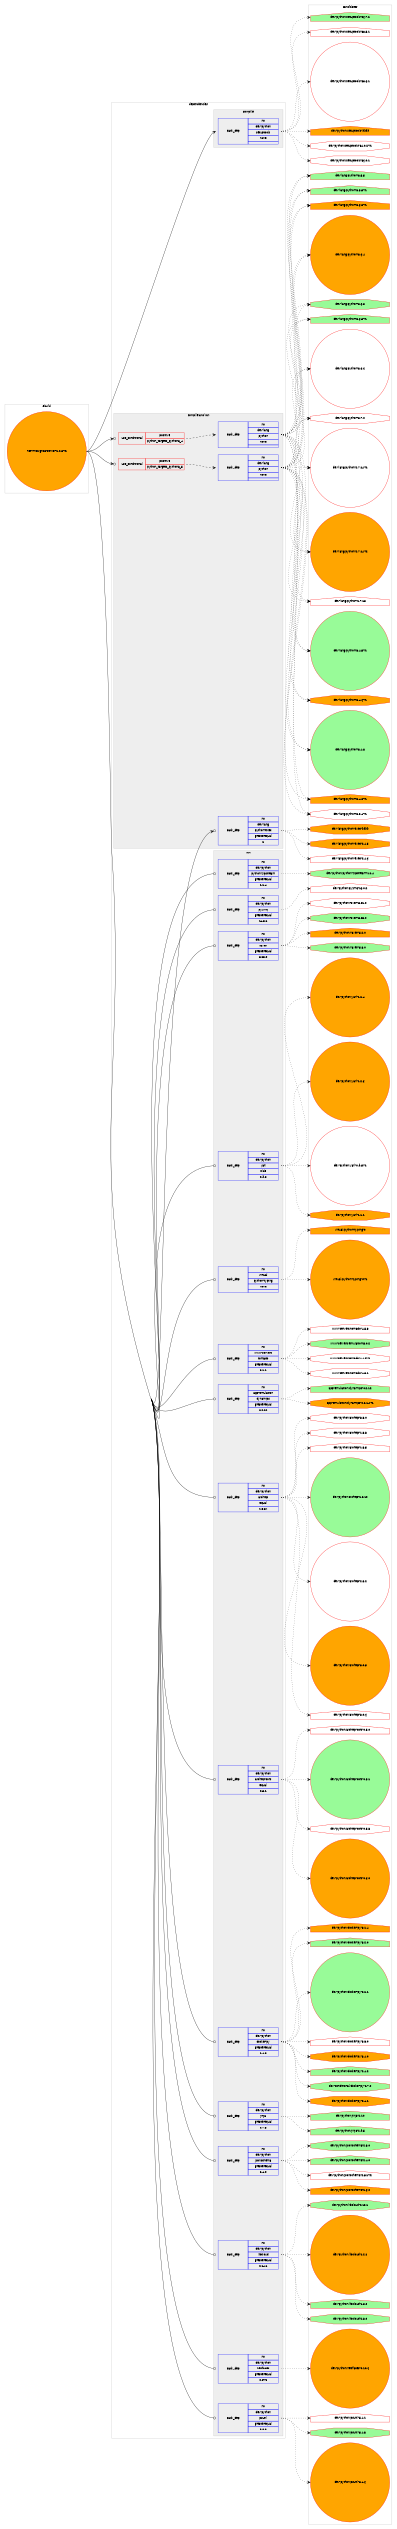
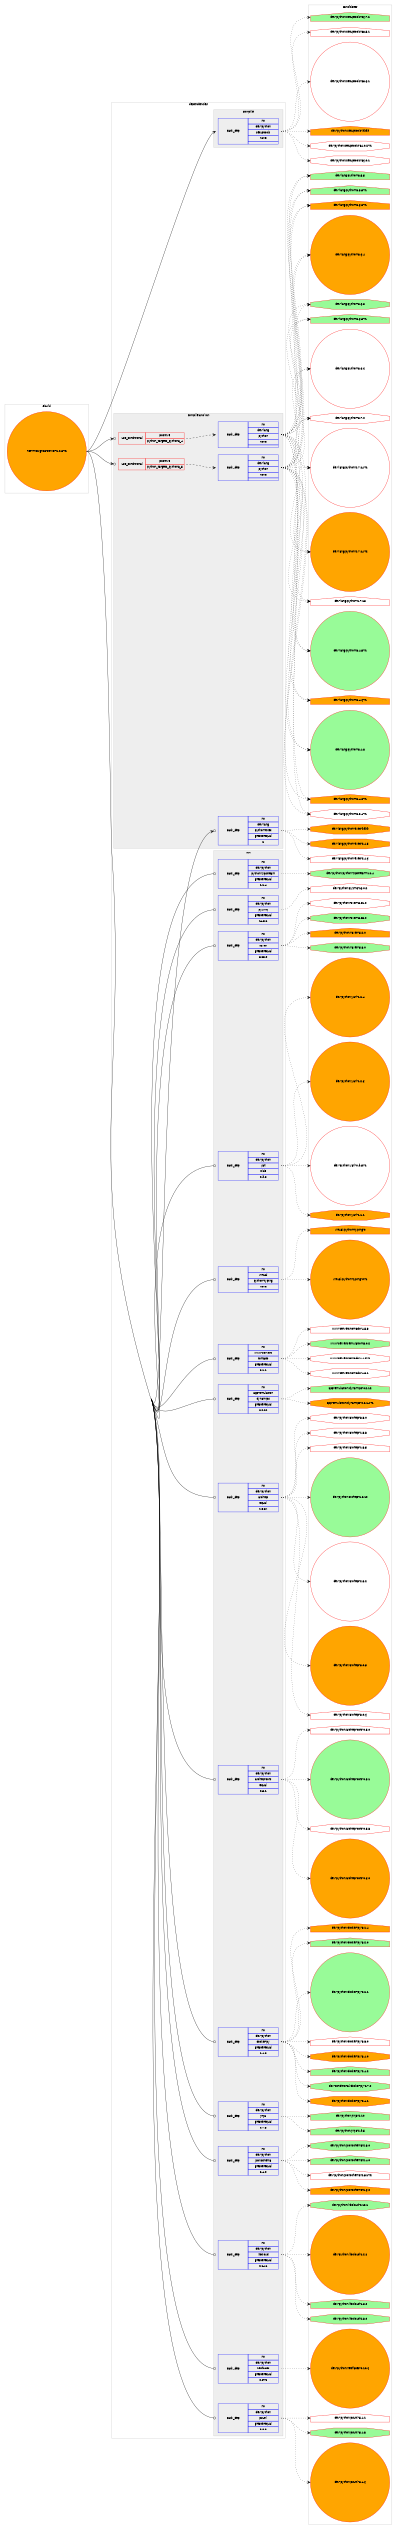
  digraph {
    compound=true
    concentrate=true
    fontname=Helvetica
    fontsize=10
    newrank=true
    rankdir=LR
    ranksep=1.5
    node [color=red fillcolor=white fontname=Helvetica fontsize=10 shape=house style=filled]
    edge [arrowhead=vee headport=w style=dotted tailport=e weight=100]
    n1 [fillcolor=orange label="net-misc/gns3-server-2.0.3-r2" shape=circle width=4]
    n2 [color=blue label=<<TABLE BORDER="0" CELLBORDER="1" CELLSPACING="0" CELLPADDING="4" WIDTH="220"><TR><TD ROWSPAN="6" CELLPADDING="30">pack_dep</TD></TR><TR><TD WIDTH="110">no</TD></TR><TR><TD>dev-python</TD></TR><TR><TD>setuptools</TD></TR><TR><TD>none</TD></TR><TR><TD></TD></TR></TABLE>> shape=none fillcolor="" style=""]
    n3 [color=blue label=<<TABLE BORDER="0" CELLBORDER="1" CELLSPACING="0" CELLPADDING="4" WIDTH="220"><TR><TD ROWSPAN="6" CELLPADDING="30">pack_dep</TD></TR><TR><TD WIDTH="110">no</TD></TR><TR><TD>dev-lang</TD></TR><TR><TD>python</TD></TR><TR><TD>none</TD></TR><TR><TD></TD></TR></TABLE>> shape=none fillcolor="" style=""]
    n4 [label=<<TABLE BORDER="0" CELLBORDER="1" CELLSPACING="0" CELLPADDING="4"><TR><TD ROWSPAN="3" CELLPADDING="10">use_conditional</TD></TR><TR><TD>positive</TD></TR><TR><TD>python_targets_python3_4</TD></TR></TABLE>> shape=none fillcolor="" style=""]
    n5 [color=blue label=<<TABLE BORDER="0" CELLBORDER="1" CELLSPACING="0" CELLPADDING="4" WIDTH="220"><TR><TD ROWSPAN="6" CELLPADDING="30">pack_dep</TD></TR><TR><TD WIDTH="110">no</TD></TR><TR><TD>dev-lang</TD></TR><TR><TD>python</TD></TR><TR><TD>none</TD></TR><TR><TD></TD></TR></TABLE>> shape=none fillcolor="" style=""]
    n6 [label=<<TABLE BORDER="0" CELLBORDER="1" CELLSPACING="0" CELLPADDING="4"><TR><TD ROWSPAN="3" CELLPADDING="10">use_conditional</TD></TR><TR><TD>positive</TD></TR><TR><TD>python_targets_python3_5</TD></TR></TABLE>> shape=none fillcolor="" style=""]
    n7 [color=blue label=<<TABLE BORDER="0" CELLBORDER="1" CELLSPACING="0" CELLPADDING="4" WIDTH="220"><TR><TD ROWSPAN="6" CELLPADDING="30">pack_dep</TD></TR><TR><TD WIDTH="110">no</TD></TR><TR><TD>dev-lang</TD></TR><TR><TD>python-exec</TD></TR><TR><TD>greaterequal</TD></TR><TR><TD>2</TD></TR></TABLE>> shape=none fillcolor="" style=""]
    n8 [color=blue label=<<TABLE BORDER="0" CELLBORDER="1" CELLSPACING="0" CELLPADDING="4" WIDTH="220"><TR><TD ROWSPAN="6" CELLPADDING="30">pack_dep</TD></TR><TR><TD WIDTH="110">no</TD></TR><TR><TD>app-emulation</TD></TR><TR><TD>dynamips</TD></TR><TR><TD>greaterequal</TD></TR><TR><TD>0.2.12</TD></TR></TABLE>> shape=none fillcolor="" style=""]
    n9 [color=blue label=<<TABLE BORDER="0" CELLBORDER="1" CELLSPACING="0" CELLPADDING="4" WIDTH="220"><TR><TD ROWSPAN="6" CELLPADDING="30">pack_dep</TD></TR><TR><TD WIDTH="110">no</TD></TR><TR><TD>dev-python</TD></TR><TR><TD>aiohttp</TD></TR><TR><TD>equal</TD></TR><TR><TD>1.3.5*</TD></TR></TABLE>> shape=none fillcolor="" style=""]
    n10 [color=blue label=<<TABLE BORDER="0" CELLBORDER="1" CELLSPACING="0" CELLPADDING="4" WIDTH="220"><TR><TD ROWSPAN="6" CELLPADDING="30">pack_dep</TD></TR><TR><TD WIDTH="110">no</TD></TR><TR><TD>dev-python</TD></TR><TR><TD>aiohttp-cors</TD></TR><TR><TD>equal</TD></TR><TR><TD>0.5.1</TD></TR></TABLE>> shape=none fillcolor="" style=""]
    n11 [color=blue label=<<TABLE BORDER="0" CELLBORDER="1" CELLSPACING="0" CELLPADDING="4" WIDTH="220"><TR><TD ROWSPAN="6" CELLPADDING="30">pack_dep</TD></TR><TR><TD WIDTH="110">no</TD></TR><TR><TD>dev-python</TD></TR><TR><TD>docker-py</TD></TR><TR><TD>greaterequal</TD></TR><TR><TD>1.4.0</TD></TR></TABLE>> shape=none fillcolor="" style=""]
    n12 [color=blue label=<<TABLE BORDER="0" CELLBORDER="1" CELLSPACING="0" CELLPADDING="4" WIDTH="220"><TR><TD ROWSPAN="6" CELLPADDING="30">pack_dep</TD></TR><TR><TD WIDTH="110">no</TD></TR><TR><TD>dev-python</TD></TR><TR><TD>jinja</TD></TR><TR><TD>greaterequal</TD></TR><TR><TD>2.7.3</TD></TR></TABLE>> shape=none fillcolor="" style=""]
    n13 [color=blue label=<<TABLE BORDER="0" CELLBORDER="1" CELLSPACING="0" CELLPADDING="4" WIDTH="220"><TR><TD ROWSPAN="6" CELLPADDING="30">pack_dep</TD></TR><TR><TD WIDTH="110">no</TD></TR><TR><TD>dev-python</TD></TR><TR><TD>jsonschema</TD></TR><TR><TD>greaterequal</TD></TR><TR><TD>2.4.0</TD></TR></TABLE>> shape=none fillcolor="" style=""]
    n14 [color=blue label=<<TABLE BORDER="0" CELLBORDER="1" CELLSPACING="0" CELLPADDING="4" WIDTH="220"><TR><TD ROWSPAN="6" CELLPADDING="30">pack_dep</TD></TR><TR><TD WIDTH="110">no</TD></TR><TR><TD>dev-python</TD></TR><TR><TD>libcloud</TD></TR><TR><TD>greaterequal</TD></TR><TR><TD>0.14.1</TD></TR></TABLE>> shape=none fillcolor="" style=""]
    n15 [color=blue label=<<TABLE BORDER="0" CELLBORDER="1" CELLSPACING="0" CELLPADDING="4" WIDTH="220"><TR><TD ROWSPAN="6" CELLPADDING="30">pack_dep</TD></TR><TR><TD WIDTH="110">no</TD></TR><TR><TD>dev-python</TD></TR><TR><TD>netifaces</TD></TR><TR><TD>greaterequal</TD></TR><TR><TD>0.8-r2</TD></TR></TABLE>> shape=none fillcolor="" style=""]
    n16 [color=blue label=<<TABLE BORDER="0" CELLBORDER="1" CELLSPACING="0" CELLPADDING="4" WIDTH="220"><TR><TD ROWSPAN="6" CELLPADDING="30">pack_dep</TD></TR><TR><TD WIDTH="110">no</TD></TR><TR><TD>dev-python</TD></TR><TR><TD>psutil</TD></TR><TR><TD>greaterequal</TD></TR><TR><TD>3.0.0</TD></TR></TABLE>> shape=none fillcolor="" style=""]
    n17 [color=blue label=<<TABLE BORDER="0" CELLBORDER="1" CELLSPACING="0" CELLPADDING="4" WIDTH="220"><TR><TD ROWSPAN="6" CELLPADDING="30">pack_dep</TD></TR><TR><TD WIDTH="110">no</TD></TR><TR><TD>dev-python</TD></TR><TR><TD>python-zipstream</TD></TR><TR><TD>greaterequal</TD></TR><TR><TD>1.1.4</TD></TR></TABLE>> shape=none fillcolor="" style=""]
    n18 [color=blue label=<<TABLE BORDER="0" CELLBORDER="1" CELLSPACING="0" CELLPADDING="4" WIDTH="220"><TR><TD ROWSPAN="6" CELLPADDING="30">pack_dep</TD></TR><TR><TD WIDTH="110">no</TD></TR><TR><TD>dev-python</TD></TR><TR><TD>pyzmq</TD></TR><TR><TD>greaterequal</TD></TR><TR><TD>14.3.1</TD></TR></TABLE>> shape=none fillcolor="" style=""]
    n19 [color=blue label=<<TABLE BORDER="0" CELLBORDER="1" CELLSPACING="0" CELLPADDING="4" WIDTH="220"><TR><TD ROWSPAN="6" CELLPADDING="30">pack_dep</TD></TR><TR><TD WIDTH="110">no</TD></TR><TR><TD>dev-python</TD></TR><TR><TD>raven</TD></TR><TR><TD>greaterequal</TD></TR><TR><TD>5.23.0</TD></TR></TABLE>> shape=none fillcolor="" style=""]
    n20 [color=blue label=<<TABLE BORDER="0" CELLBORDER="1" CELLSPACING="0" CELLPADDING="4" WIDTH="220"><TR><TD ROWSPAN="6" CELLPADDING="30">pack_dep</TD></TR><TR><TD WIDTH="110">no</TD></TR><TR><TD>dev-python</TD></TR><TR><TD>yarl</TD></TR><TR><TD>tilde</TD></TR><TR><TD>0.9.8</TD></TR></TABLE>> shape=none fillcolor="" style=""]
    n21 [color=blue label=<<TABLE BORDER="0" CELLBORDER="1" CELLSPACING="0" CELLPADDING="4" WIDTH="220"><TR><TD ROWSPAN="6" CELLPADDING="30">pack_dep</TD></TR><TR><TD WIDTH="110">no</TD></TR><TR><TD>virtual</TD></TR><TR><TD>python-typing</TD></TR><TR><TD>none</TD></TR><TR><TD></TD></TR></TABLE>> shape=none fillcolor="" style=""]
    n22 [color=blue label=<<TABLE BORDER="0" CELLBORDER="1" CELLSPACING="0" CELLPADDING="4" WIDTH="220"><TR><TD ROWSPAN="6" CELLPADDING="30">pack_dep</TD></TR><TR><TD WIDTH="110">no</TD></TR><TR><TD>www-servers</TD></TR><TR><TD>tornado</TD></TR><TR><TD>greaterequal</TD></TR><TR><TD>3.1.1</TD></TR></TABLE>> shape=none fillcolor="" style=""]
    n23 [label="dev-python/setuptools-34.0.2-r1" shape=octagon width=4]
    n24 [label="dev-python/setuptools-36.0.1" shape=octagon width=4]
    n25 [fillcolor=palegreen label="dev-python/setuptools-36.7.2" width=4]
    n26 [label="dev-python/setuptools-38.5.1" width=4]
    n27 [label="dev-python/setuptools-38.6.1" shape=circle width=4]
    n28 [fillcolor=orange label="dev-python/setuptools-9999" width=4]
    n29 [label="dev-lang/python-2.7.14-r1" shape=circle width=4]
    n30 [fillcolor=orange label="dev-lang/python-2.7.14-r2" shape=circle width=4]
    n31 [label="dev-lang/python-2.7.15" width=4]
    n32 [fillcolor=palegreen label="dev-lang/python-3.4.5-r1" shape=circle width=4]
-   n33 [fillcolor=orange label="dev-lang/python-3.4.6-r1" shape=octagon width=4]
+   n33 [fillcolor=orange label="dev-lang/python-3.4.6-r1" width=4]
    n34 [fillcolor=palegreen label="dev-lang/python-3.4.8" shape=circle width=4]
    n35 [fillcolor=orange label="dev-lang/python-3.4.8-r1" width=4]
    n36 [label="dev-lang/python-3.5.4-r1" shape=octagon width=4]
    n37 [fillcolor=palegreen label="dev-lang/python-3.5.5" width=4]
    n38 [fillcolor=palegreen label="dev-lang/python-3.5.5-r1" width=4]
    n39 [fillcolor=orange label="dev-lang/python-3.6.3-r1" width=4]
    n40 [fillcolor=orange label="dev-lang/python-3.6.4" shape=circle width=4]
    n41 [fillcolor=palegreen label="dev-lang/python-3.6.5" shape=octagon width=4]
    n42 [fillcolor=palegreen label="dev-lang/python-3.6.5-r1" width=4]
    n43 [label="dev-lang/python-3.6.6" shape=circle width=4]
    n44 [label="dev-lang/python-3.7.0" shape=octagon width=4]
    n45 [fillcolor=orange label="dev-lang/python-exec-2.4.5" shape=octagon width=4]
    n46 [label="dev-lang/python-exec-2.4.6" width=4]
    n47 [fillcolor=orange label="dev-lang/python-exec-9999" shape=octagon width=4]
    n48 [fillcolor=palegreen label="app-emulation/dynamips-0.2.12" width=4]
    n49 [fillcolor=orange label="app-emulation/dynamips-0.2.14-r1" shape=octagon width=4]
    n50 [label="dev-python/aiohttp-1.3.3" shape=octagon width=4]
    n51 [label="dev-python/aiohttp-1.3.5" width=4]
    n52 [fillcolor=palegreen label="dev-python/aiohttp-2.3.10" shape=circle width=4]
    n53 [label="dev-python/aiohttp-2.3.2" shape=circle width=4]
    n54 [fillcolor=orange label="dev-python/aiohttp-3.0.5" shape=circle width=4]
    n55 [label="dev-python/aiohttp-3.0.6" width=4]
    n56 [label="dev-python/aiohttp-3.3.0" shape=octagon width=4]
    n57 [label="dev-python/aiohttp-cors-0.5.0" width=4]
    n58 [fillcolor=palegreen label="dev-python/aiohttp-cors-0.5.1" shape=circle width=4]
    n59 [label="dev-python/aiohttp-cors-0.5.3" shape=octagon width=4]
    n60 [fillcolor=orange label="dev-python/aiohttp-cors-0.6.0" shape=circle width=4]
    n61 [fillcolor=orange label="dev-python/docker-py-3.1.4" width=4]
    n62 [fillcolor=palegreen label="dev-python/docker-py-3.2.0" width=4]
    n63 [fillcolor=palegreen label="dev-python/docker-py-3.2.1" shape=circle width=4]
    n64 [label="dev-python/docker-py-3.3.0" width=4]
    n65 [fillcolor=orange label="dev-python/docker-py-3.4.0" shape=octagon width=4]
    n66 [fillcolor=palegreen label="dev-python/docker-py-2.4.2" width=4]
    n67 [fillcolor=palegreen label="dev-conditional/docker-py-2.7.0" shape=octagon width=4]
    n68 [fillcolor=orange label="dev-python/docker-py-3.4.1" shape=octagon width=4]
    n69 [fillcolor=palegreen label="dev-python/jinja-2.10" width=4]
    n70 [fillcolor=palegreen label="dev-python/jinja-2.9.5" width=4]
    n71 [fillcolor=palegreen label="dev-python/jsonschema-2.3.0" shape=octagon width=4]
    n72 [fillcolor=palegreen label="dev-python/jsonschema-2.4.0" width=4]
    n73 [label="dev-python/jsonschema-2.5.1-r2" width=4]
    n74 [fillcolor=orange label="dev-python/jsonschema-2.6.0" width=4]
    n75 [fillcolor=palegreen label="dev-python/libcloud-0.15.1" shape=octagon width=4]
    n76 [fillcolor=orange label="dev-python/libcloud-1.2.1" shape=circle width=4]
    n77 [fillcolor=palegreen label="dev-python/libcloud-1.5.0" width=4]
    n78 [fillcolor=palegreen label="dev-python/libcloud-2.3.0" shape=octagon width=4]
    n79 [fillcolor=orange label="dev-python/netifaces-0.10.6" shape=circle width=4]
    n80 [label="dev-python/psutil-5.4.1" width=4]
    n81 [fillcolor=palegreen label="dev-python/psutil-5.4.3" shape=octagon width=4]
    n82 [fillcolor=orange label="dev-python/psutil-5.4.6" shape=circle width=4]
    n83 [fillcolor=palegreen label="dev-python/python-zipstream-1.1.4" shape=octagon width=4]
    n84 [label="dev-python/pyzmq-16.0.2" width=4]
    n85 [fillcolor=orange label="dev-python/raven-5.2.0" width=4]
    n86 [fillcolor=palegreen label="dev-python/raven-5.3.0" shape=octagon width=4]
    n87 [label="dev-python/raven-5.31.0" shape=octagon width=4]
    n88 [fillcolor=palegreen label="dev-python/raven-5.33.0" shape=octagon width=4]
    n89 [label="dev-python/yarl-0.9.8-r1" shape=circle width=4]
    n90 [fillcolor=orange label="dev-python/yarl-1.1.1" shape=octagon width=4]
    n91 [fillcolor=orange label="dev-python/yarl-1.2.4" shape=circle width=4]
    n92 [fillcolor=orange label="dev-python/yarl-1.2.6" shape=circle width=4]
    n93 [fillcolor=orange label="virtual/python-typing-0" width=4]
    n94 [fillcolor=orange label="virtual/python-typing-0-r1" shape=circle width=4]
    n95 [label="www-servers/tornado-4.4.2-r1" shape=octagon width=4]
    n96 [label="www-servers/tornado-4.5.1" shape=octagon width=4]
    n97 [label="www-servers/tornado-4.5.3" width=4]
    n98 [fillcolor=palegreen label="www-servers/emulation-5.0.2" shape=octagon width=4]
    subgraph cluster_1 {
      color=gray
      label=<<i>dependencies</i>>
      subgraph cluster_2 {
        color=gray
        fillcolor="#eeeeee"
        label=<<i>compile</i>>
        style=filled
        subgraph sub_3 {
          color=gray
          fillcolor="#eeeeee"
          label=<<i>compile</i>>
          style=filled
          n2
        }
      }
      subgraph cluster_4 {
        color=gray
        fillcolor="#eeeeee"
        label=<<i>compile and run</i>>
        style=filled
        subgraph sub_5 {
          color=gray
          fillcolor="#eeeeee"
          label=<<i>compile and run</i>>
          style=filled
          n4
          subgraph sub_6 {
            color=gray
            fillcolor="#eeeeee"
            label=<<i>compile and run</i>>
            style=filled
            n3
          }
        }
        subgraph sub_7 {
          color=gray
          fillcolor="#eeeeee"
          label=<<i>compile and run</i>>
          style=filled
          n6
          subgraph sub_8 {
            color=gray
            fillcolor="#eeeeee"
            label=<<i>compile and run</i>>
            style=filled
            n5
          }
        }
        subgraph sub_9 {
          color=gray
          fillcolor="#eeeeee"
          label=<<i>compile and run</i>>
          style=filled
          n7
        }
      }
      subgraph cluster_10 {
        color=gray
        fillcolor="#eeeeee"
        label=<<i>run</i>>
        style=filled
        subgraph sub_11 {
          color=gray
          fillcolor="#eeeeee"
          label=<<i>run</i>>
          style=filled
          n8
        }
        subgraph sub_12 {
          color=gray
          fillcolor="#eeeeee"
          label=<<i>run</i>>
          style=filled
          n9
        }
        subgraph sub_13 {
          color=gray
          fillcolor="#eeeeee"
          label=<<i>run</i>>
          style=filled
          n10
        }
        subgraph sub_14 {
          color=gray
          fillcolor="#eeeeee"
          label=<<i>run</i>>
          style=filled
          n11
        }
        subgraph sub_15 {
          color=gray
          fillcolor="#eeeeee"
          label=<<i>run</i>>
          style=filled
          n12
        }
        subgraph sub_16 {
          color=gray
          fillcolor="#eeeeee"
          label=<<i>run</i>>
          style=filled
          n13
        }
        subgraph sub_17 {
          color=gray
          fillcolor="#eeeeee"
          label=<<i>run</i>>
          style=filled
          n14
        }
        subgraph sub_18 {
          color=gray
          fillcolor="#eeeeee"
          label=<<i>run</i>>
          style=filled
          n15
        }
        subgraph sub_19 {
          color=gray
          fillcolor="#eeeeee"
          label=<<i>run</i>>
          style=filled
          n16
        }
        subgraph sub_20 {
          color=gray
          fillcolor="#eeeeee"
          label=<<i>run</i>>
          style=filled
          n17
        }
        subgraph sub_21 {
          color=gray
          fillcolor="#eeeeee"
          label=<<i>run</i>>
          style=filled
          n18
        }
        subgraph sub_22 {
          color=gray
          fillcolor="#eeeeee"
          label=<<i>run</i>>
          style=filled
          n19
        }
        subgraph sub_23 {
          color=gray
          fillcolor="#eeeeee"
          label=<<i>run</i>>
          style=filled
          n20
        }
        subgraph sub_24 {
          color=gray
          fillcolor="#eeeeee"
          label=<<i>run</i>>
          style=filled
          n21
        }
        subgraph sub_25 {
          color=gray
          fillcolor="#eeeeee"
          label=<<i>run</i>>
          style=filled
          n22
        }
      }
    }
    subgraph cluster_26 {
      color=gray
      label=<<i>ebuild</i>>
      rank=same
      n1
    }
    subgraph cluster_27 {
      color=gray
      label=<<i>candidates</i>>
      rank=same
      subgraph sub_28 {
        color=black
        label=<<i>candidates</i>>
        nodesep=1
        rank=same
        n23
        n24
        n25
        n26
        n27
        n28
      }
      subgraph sub_29 {
        color=black
        label=<<i>candidates</i>>
        nodesep=1
        rank=same
        n29
        n30
        n31
        n32
        n33
        n34
        n35
        n36
        n37
        n38
        n39
        n40
        n41
        n42
        n43
        n44
      }
      subgraph sub_30 {
        color=black
        label=<<i>candidates</i>>
        nodesep=1
        rank=same
        n29
        n30
        n31
        n32
        n33
        n34
        n35
        n36
        n37
        n38
        n39
        n40
        n41
        n42
        n43
        n44
      }
      subgraph sub_31 {
        color=black
        label=<<i>candidates</i>>
        nodesep=1
        rank=same
        n45
        n46
        n47
      }
      subgraph sub_32 {
        color=black
        label=<<i>candidates</i>>
        nodesep=1
        rank=same
        n48
        n49
      }
      subgraph sub_33 {
        color=black
        label=<<i>candidates</i>>
        nodesep=1
        rank=same
        n50
        n51
        n52
        n53
        n54
        n55
        n56
      }
      subgraph sub_34 {
        color=black
        label=<<i>candidates</i>>
        nodesep=1
        rank=same
        n57
        n58
        n59
        n60
      }
      subgraph sub_35 {
        color=black
        label=<<i>candidates</i>>
        nodesep=1
        rank=same
        n61
        n62
        n63
        n64
        n65
        n66
        n67
        n68
      }
      subgraph sub_36 {
        color=black
        label=<<i>candidates</i>>
        nodesep=1
        rank=same
        n69
        n70
      }
      subgraph sub_37 {
        color=black
        label=<<i>candidates</i>>
        nodesep=1
        rank=same
        n71
        n72
        n73
        n74
      }
      subgraph sub_38 {
        color=black
        label=<<i>candidates</i>>
        nodesep=1
        rank=same
        n75
        n76
        n77
        n78
      }
      subgraph sub_39 {
        color=black
        label=<<i>candidates</i>>
        nodesep=1
        rank=same
        n79
      }
      subgraph sub_40 {
        color=black
        label=<<i>candidates</i>>
        nodesep=1
        rank=same
        n80
        n81
        n82
      }
      subgraph sub_41 {
        color=black
        label=<<i>candidates</i>>
        nodesep=1
        rank=same
        n83
      }
      subgraph sub_42 {
        color=black
        label=<<i>candidates</i>>
        nodesep=1
        rank=same
        n84
      }
      subgraph sub_43 {
        color=black
        label=<<i>candidates</i>>
        nodesep=1
        rank=same
        n85
        n86
        n87
        n88
      }
      subgraph sub_44 {
        color=black
        label=<<i>candidates</i>>
        nodesep=1
        rank=same
        n89
        n90
        n91
        n92
      }
      subgraph sub_45 {
        color=black
        label=<<i>candidates</i>>
        nodesep=1
        rank=same
        n93
        n94
      }
      subgraph sub_46 {
        color=black
        label=<<i>candidates</i>>
        nodesep=1
        rank=same
        n95
        n96
        n97
        n98
      }
    }
    n1 -> n2 [style=solid weight=20]
    n1 -> n4 [arrowhead=odotvee style=solid weight=20]
    n1 -> n6 [arrowhead=odotvee style=solid weight=20]
    n1 -> n7 [arrowhead=odotvee style=solid weight=20]
    n1 -> n8 [arrowhead=odot style=solid weight=20]
    n1 -> n9 [arrowhead=odot style=solid weight=20]
    n1 -> n10 [arrowhead=odot style=solid weight=20]
    n1 -> n11 [arrowhead=odot style=solid weight=20]
    n1 -> n12 [arrowhead=odot style=solid weight=20]
    n1 -> n13 [arrowhead=odot style=solid weight=20]
    n1 -> n14 [arrowhead=odot style=solid weight=20]
    n1 -> n15 [arrowhead=odot style=solid weight=20]
    n1 -> n16 [arrowhead=odot style=solid weight=20]
    n1 -> n17 [arrowhead=odot style=solid weight=20]
    n1 -> n18 [arrowhead=odot style=solid weight=20]
    n1 -> n19 [arrowhead=odot style=solid weight=20]
    n1 -> n20 [arrowhead=odot style=solid weight=20]
    n1 -> n21 [arrowhead=odot style=solid weight=20]
    n1 -> n22 [arrowhead=odot style=solid weight=20]
    n2 -> n23
    n2 -> n24
    n2 -> n25
    n2 -> n26
    n2 -> n27
    n2 -> n28
    n3 -> n29
    n3 -> n30
    n3 -> n31
    n3 -> n32
    n3 -> n33
    n3 -> n34
    n3 -> n35
    n3 -> n36
    n3 -> n37
    n3 -> n38
    n3 -> n39
    n3 -> n40
    n3 -> n41
    n3 -> n42
    n3 -> n43
    n3 -> n44
    n4 -> n3 [style=dashed weight=20]
    n5 -> n29
    n5 -> n30
    n5 -> n31
    n5 -> n32
    n5 -> n33
    n5 -> n34
    n5 -> n35
    n5 -> n36
    n5 -> n37
    n5 -> n38
    n5 -> n39
    n5 -> n40
    n5 -> n41
    n5 -> n42
    n5 -> n43
    n5 -> n44
    n6 -> n5 [style=dashed weight=20]
    n7 -> n45
    n7 -> n46
    n7 -> n47
    n8 -> n48
    n8 -> n49
    n9 -> n50
    n9 -> n51
    n9 -> n52
    n9 -> n53
    n9 -> n54
    n9 -> n55
    n9 -> n56
    n10 -> n57
    n10 -> n58
    n10 -> n59
    n10 -> n60
    n11 -> n61
    n11 -> n62
    n11 -> n63
    n11 -> n64
    n11 -> n65
    n11 -> n66
    n11 -> n67
    n11 -> n68
    n12 -> n69
    n12 -> n70
    n13 -> n71
    n13 -> n72
    n13 -> n73
    n13 -> n74
    n14 -> n75
    n14 -> n76
    n14 -> n77
    n14 -> n78
    n15 -> n79
    n16 -> n80
    n16 -> n81
    n16 -> n82
    n17 -> n83
    n18 -> n84
    n19 -> n85
    n19 -> n86
    n19 -> n87
    n19 -> n88
    n20 -> n89
    n20 -> n90
    n20 -> n91
    n20 -> n92
    n21 -> n93
    n21 -> n94
    n22 -> n95
    n22 -> n96
    n22 -> n97
    n22 -> n98
  }
